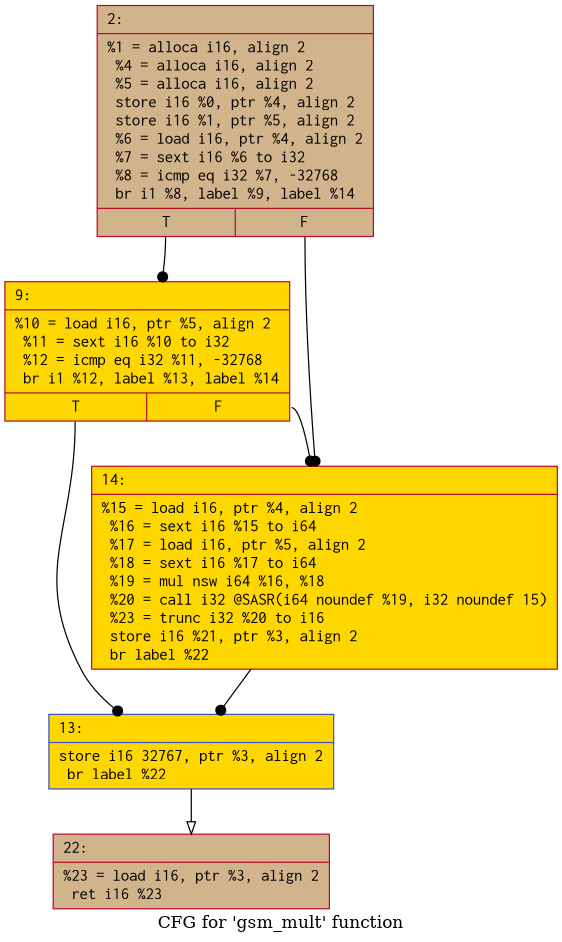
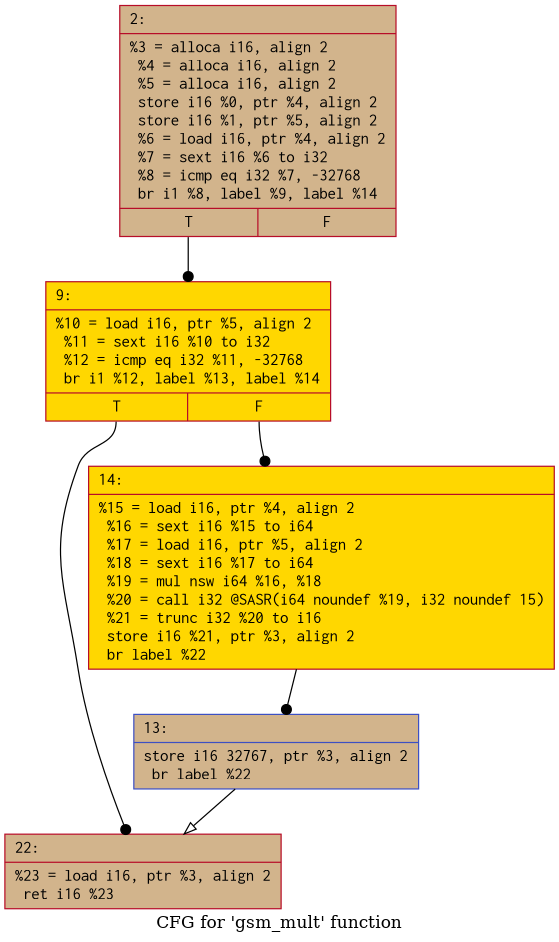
  digraph {
    label="CFG for 'gsm_mult' function"
    node [color="#b70d28ff" fillcolor=tan fontname=Courier shape=record style=filled]
    edge [arrowhead=dot]
-   n1 [label="{2:\l|  %1 = alloca i16, align 2\l  %4 = alloca i16, align 2\l  %5 = alloca i16, align 2\l  store i16 %0, ptr %4, align 2\l  store i16 %1, ptr %5, align 2\l  %6 = load i16, ptr %4, align 2\l  %7 = sext i16 %6 to i32\l  %8 = icmp eq i32 %7, -32768\l  br i1 %8, label %9, label %14\l|{<s0>T|<s1>F}}"]
+   n1 [label="{2:\l|  %3 = alloca i16, align 2\l  %4 = alloca i16, align 2\l  %5 = alloca i16, align 2\l  store i16 %0, ptr %4, align 2\l  store i16 %1, ptr %5, align 2\l  %6 = load i16, ptr %4, align 2\l  %7 = sext i16 %6 to i32\l  %8 = icmp eq i32 %7, -32768\l  br i1 %8, label %9, label %14\l|{<s0>T|<s1>F}}"]
    n2 [fillcolor=gold label="{9:\l|  %10 = load i16, ptr %5, align 2\l  %11 = sext i16 %10 to i32\l  %12 = icmp eq i32 %11, -32768\l  br i1 %12, label %13, label %14\l|{<s0>T|<s1>F}}"]
-   n3 [fillcolor=gold label="{14:\l|  %15 = load i16, ptr %4, align 2\l  %16 = sext i16 %15 to i64\l  %17 = load i16, ptr %5, align 2\l  %18 = sext i16 %17 to i64\l  %19 = mul nsw i64 %16, %18\l  %20 = call i32 @SASR(i64 noundef %19, i32 noundef 15)\l  %23 = trunc i32 %20 to i16\l  store i16 %21, ptr %3, align 2\l  br label %22\l}"]
-   n4 [color="#3d50c3ff" fillcolor=gold label="{13:\l|  store i16 32767, ptr %3, align 2\l  br label %22\l}"]
+   n3 [fillcolor=gold label="{14:\l|  %15 = load i16, ptr %4, align 2\l  %16 = sext i16 %15 to i64\l  %17 = load i16, ptr %5, align 2\l  %18 = sext i16 %17 to i64\l  %19 = mul nsw i64 %16, %18\l  %20 = call i32 @SASR(i64 noundef %19, i32 noundef 15)\l  %21 = trunc i32 %20 to i16\l  store i16 %21, ptr %3, align 2\l  br label %22\l}"]
+   n4 [color="#3d50c3ff" label="{13:\l|  store i16 32767, ptr %3, align 2\l  br label %22\l}"]
    n5 [label="{22:\l|  %23 = load i16, ptr %3, align 2\l  ret i16 %23\l}"]
    n1 -> n2 [tailport=s0]
-   n1 -> n3 [tailport=s1]
    n2 -> n3 [tailport=s1]
-   n2 -> n4 [tailport=s0]
+   n2 -> n5 [tailport=s0]
    n3 -> n4
    n4 -> n5 [arrowhead=onormal]
  }
